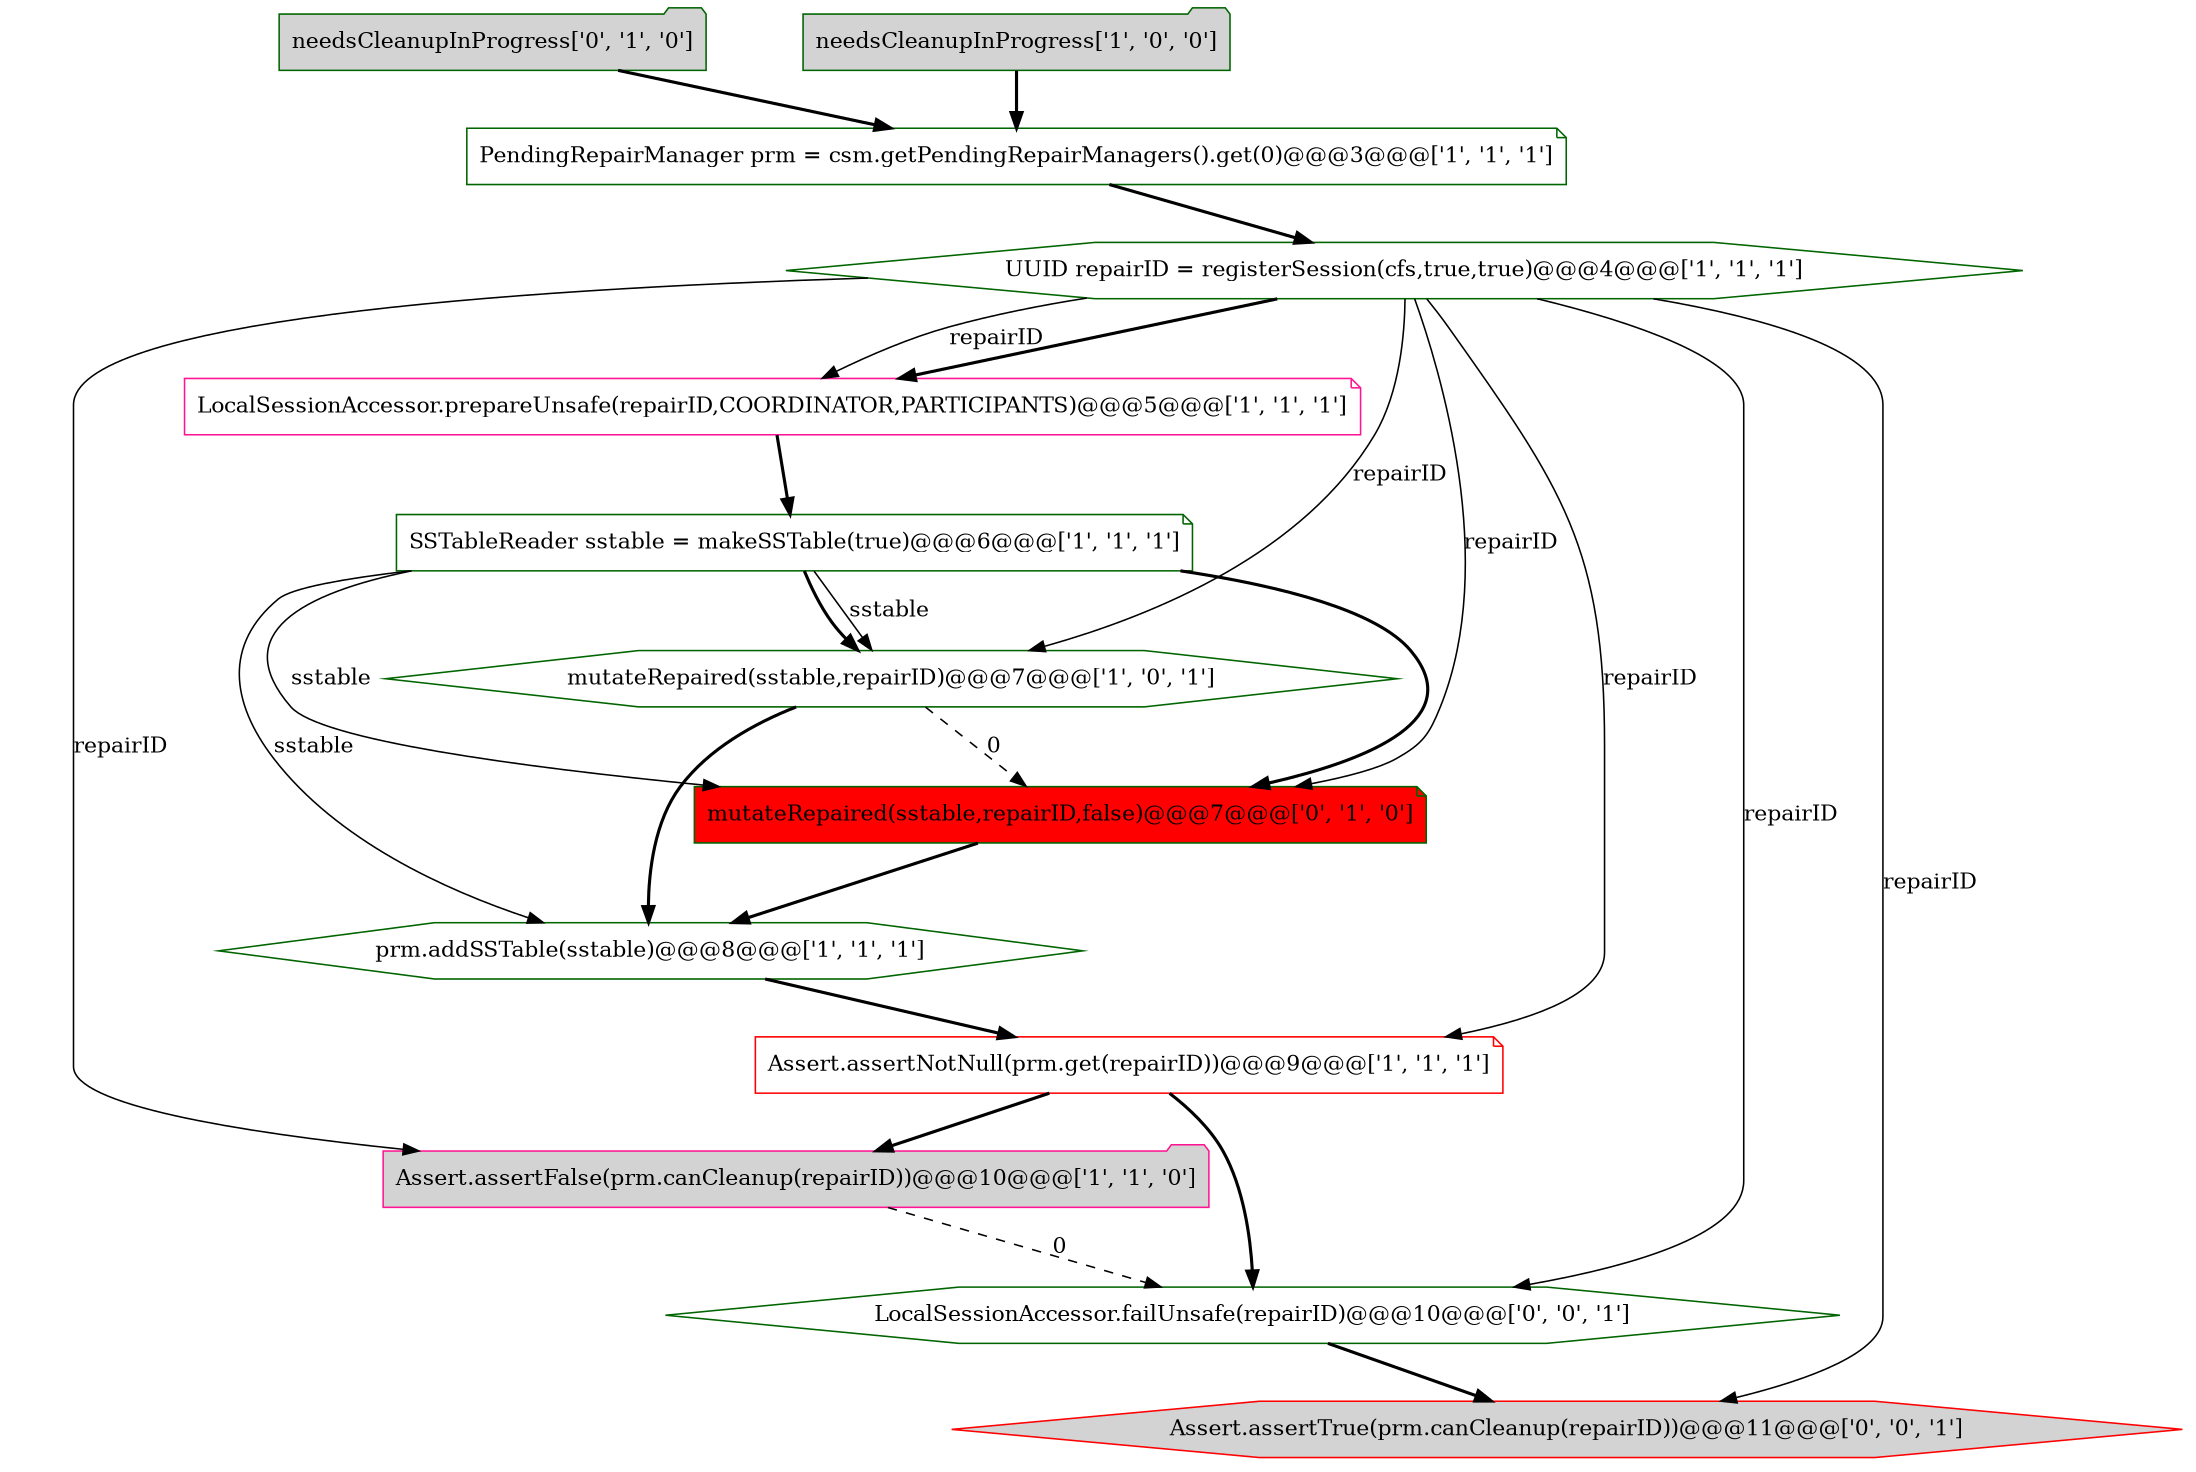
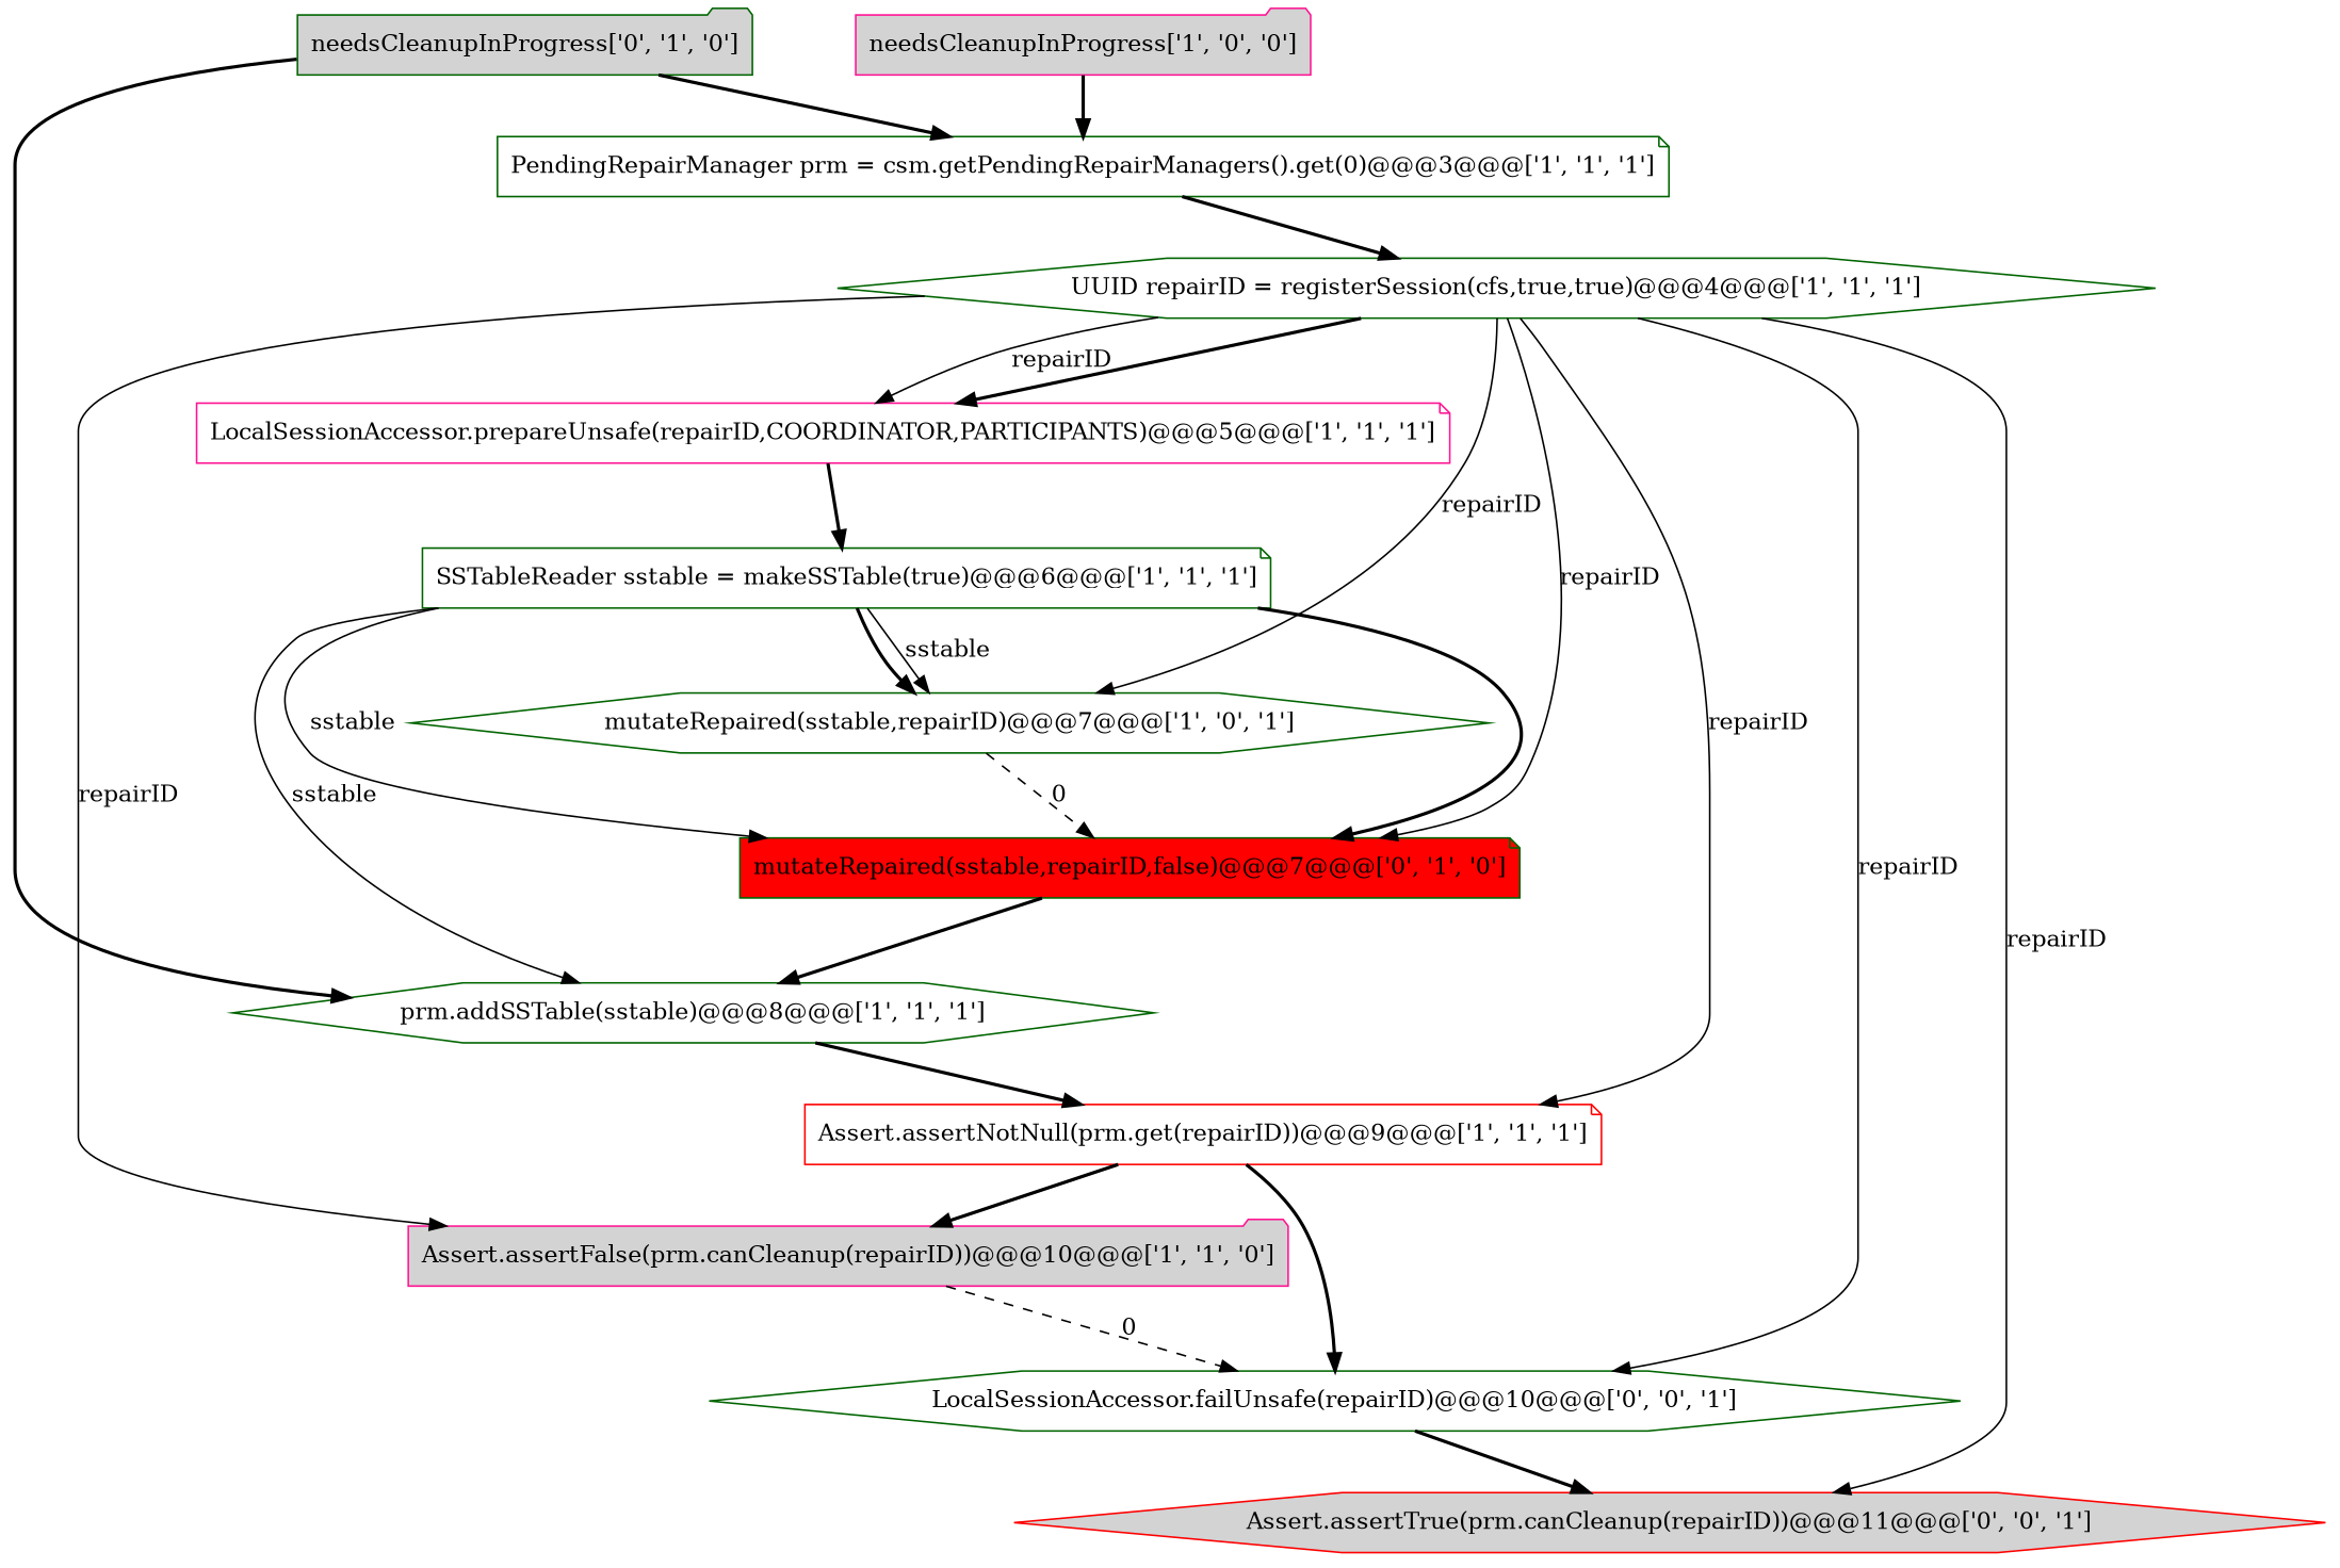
  digraph {
    node [color=darkgreen fillcolor=white shape=note style=filled]
    edge [style=bold]
    n1 [color=deeppink label="LocalSessionAccessor.prepareUnsafe(repairID,COORDINATOR,PARTICIPANTS)@@@5@@@['1', '1', '1']"]
    n2 [label="SSTableReader sstable = makeSSTable(true)@@@6@@@['1', '1', '1']"]
    n3 [label="prm.addSSTable(sstable)@@@8@@@['1', '1', '1']" shape=hexagon]
    n4 [label="mutateRepaired(sstable,repairID)@@@7@@@['1', '0', '1']" shape=hexagon]
    n5 [fillcolor=red label="mutateRepaired(sstable,repairID,false)@@@7@@@['0', '1', '0']"]
    n6 [color=red label="Assert.assertNotNull(prm.get(repairID))@@@9@@@['1', '1', '1']"]
    n7 [color=deeppink fillcolor=lightgray label="Assert.assertFalse(prm.canCleanup(repairID))@@@10@@@['1', '1', '0']" shape=folder]
    n8 [label="LocalSessionAccessor.failUnsafe(repairID)@@@10@@@['0', '0', '1']" shape=hexagon]
    n9 [color=red fillcolor=lightgray label="Assert.assertTrue(prm.canCleanup(repairID))@@@11@@@['0', '0', '1']" shape=hexagon]
-   n10 [fillcolor=lightgray label="needsCleanupInProgress['1', '0', '0']" shape=folder]
+   n10 [color=deeppink fillcolor=lightgray label="needsCleanupInProgress['1', '0', '0']" shape=folder]
    n11 [label="PendingRepairManager prm = csm.getPendingRepairManagers().get(0)@@@3@@@['1', '1', '1']"]
    n12 [label="UUID repairID = registerSession(cfs,true,true)@@@4@@@['1', '1', '1']" shape=hexagon]
    n13 [fillcolor=lightgray label="needsCleanupInProgress['0', '1', '0']" shape=folder]
    n1 -> n2
    n2 -> n3 [label=sstable style=solid]
    n2 -> n4 [label=sstable style=solid]
    n2 -> n4
    n2 -> n5
    n2 -> n5 [label=sstable style=solid]
    n3 -> n6
-   n4 -> n3
+   n13 -> n3
    n4 -> n5 [label=0 style=dashed]
    n5 -> n3
    n6 -> n7
    n6 -> n8
    n7 -> n8 [label=0 style=dashed]
    n8 -> n9
    n10 -> n11
    n11 -> n12
    n12 -> n1
    n12 -> n1 [label=repairID style=solid]
    n12 -> n4 [label=repairID style=solid]
    n12 -> n5 [label=repairID style=solid]
    n12 -> n6 [label=repairID style=solid]
    n12 -> n7 [label=repairID style=solid]
    n12 -> n8 [label=repairID style=solid]
    n12 -> n9 [label=repairID style=solid]
    n13 -> n11
  }
